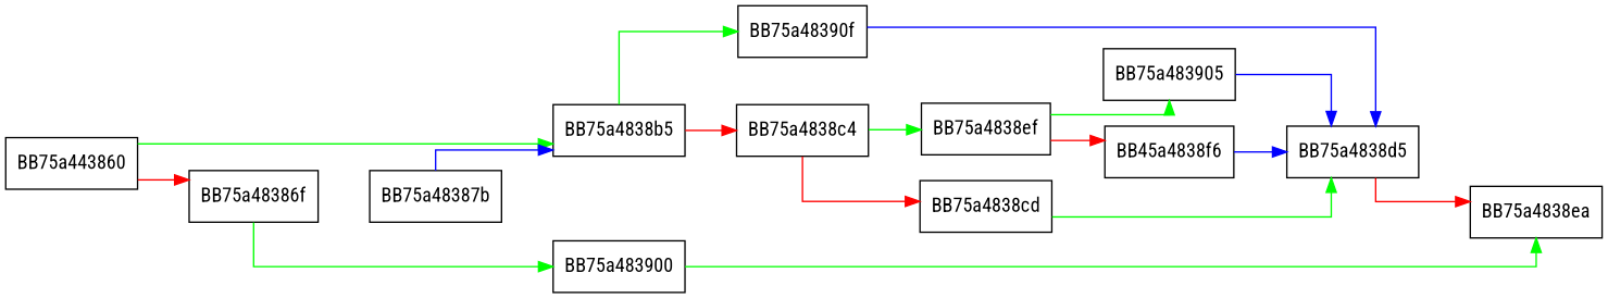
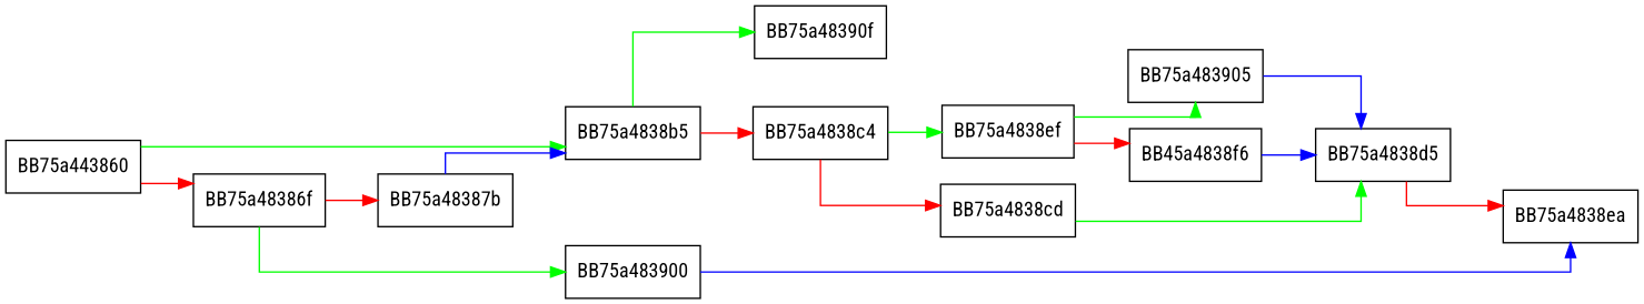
  digraph {
    fontname="Roboto Condensed"
    rankdir=LR
    splines=ortho
    node [fontname="Roboto Condensed" shape=box]
    edge [color=green fontname="Roboto Condensed"]
    n1 [label=BB75a443860]
    BB75a4838b5
    BB75a48386f
    BB75a48390f
    BB75a4838c4
    BB75a483900
    BB75a48387b
    BB75a4838d5
    BB75a4838ef
    BB75a4838cd
    BB75a4838ea
    BB75a483905
    n13 [label=BB45a4838f6]
    n1 -> BB75a4838b5
    n1 -> BB75a48386f [color=red]
    BB75a4838b5 -> BB75a48390f
    BB75a4838b5 -> BB75a4838c4 [color=red]
    BB75a48386f -> BB75a483900
-   BB75a48390f -> BB75a4838d5 [color=blue]
+   BB75a48386f -> BB75a48387b [color=red]
    BB75a4838c4 -> BB75a4838ef
    BB75a4838c4 -> BB75a4838cd [color=red]
-   BB75a483900 -> BB75a4838ea
+   BB75a483900 -> BB75a4838ea [color=blue]
    BB75a48387b -> BB75a4838b5 [color=blue]
    BB75a4838d5 -> BB75a4838ea [color=red]
    BB75a4838ef -> BB75a483905
    BB75a4838ef -> n13 [color=red]
    BB75a4838cd -> BB75a4838d5
    BB75a483905 -> BB75a4838d5 [color=blue]
    n13 -> BB75a4838d5 [color=blue]
  }
